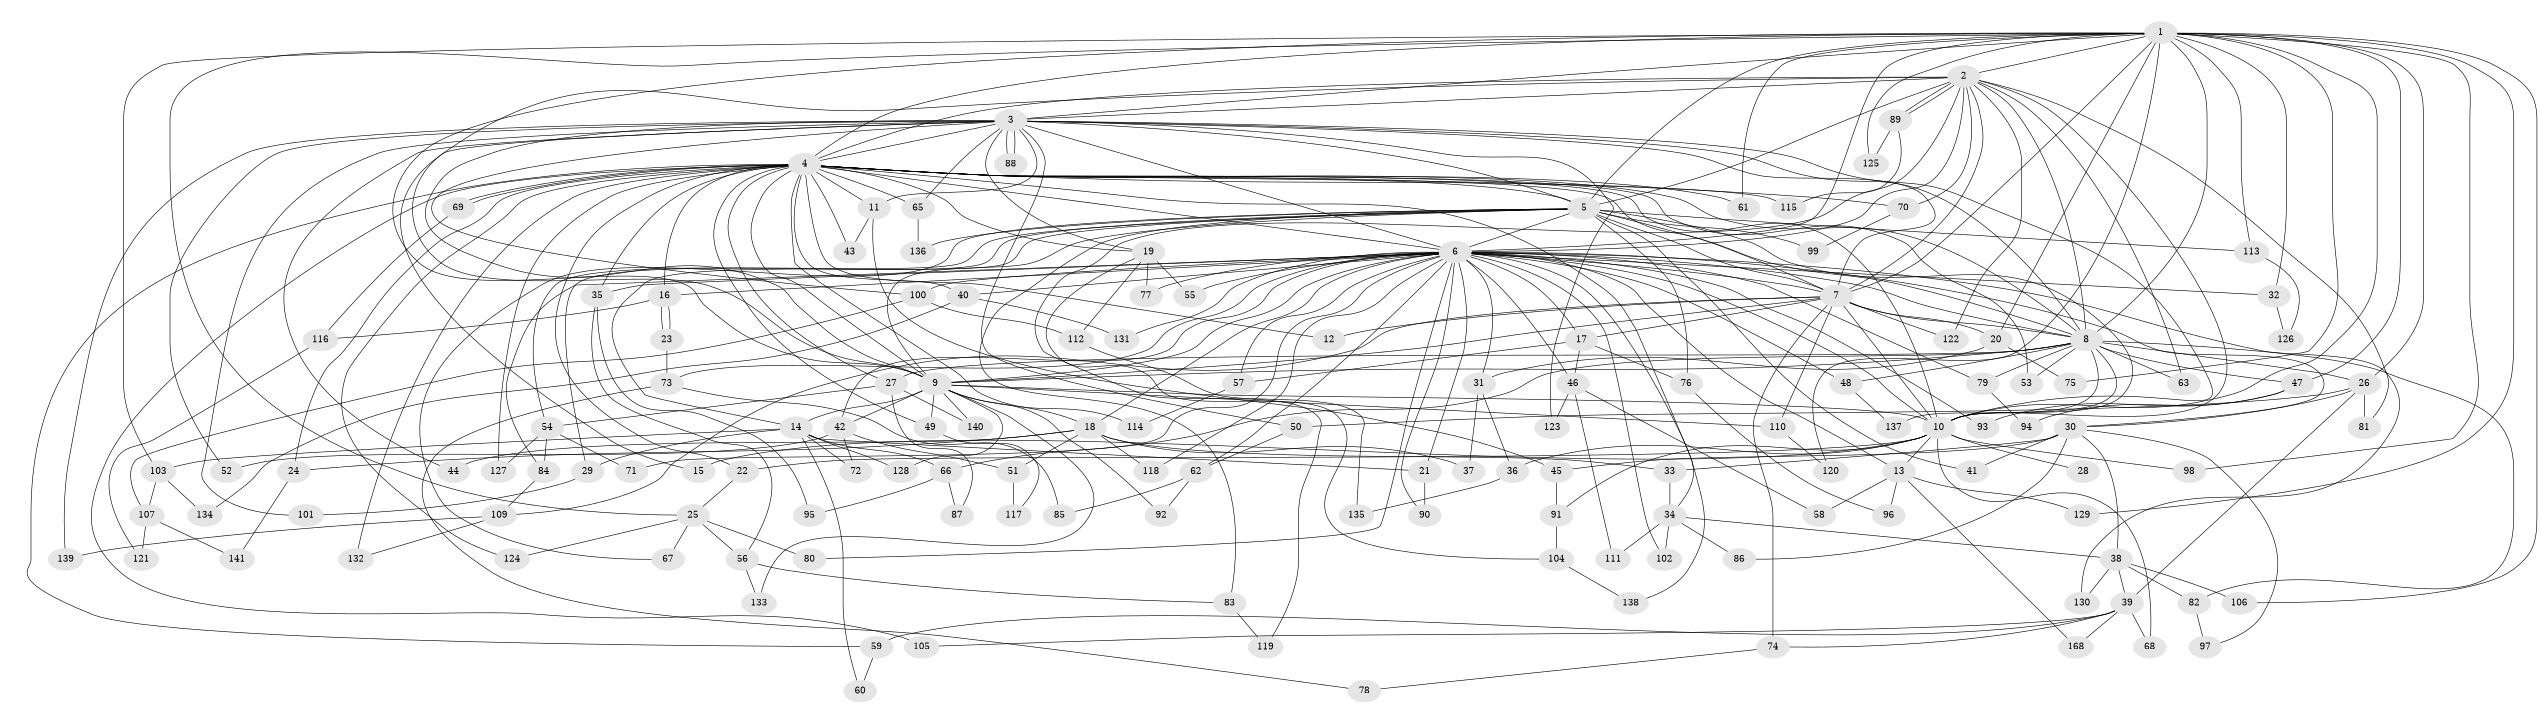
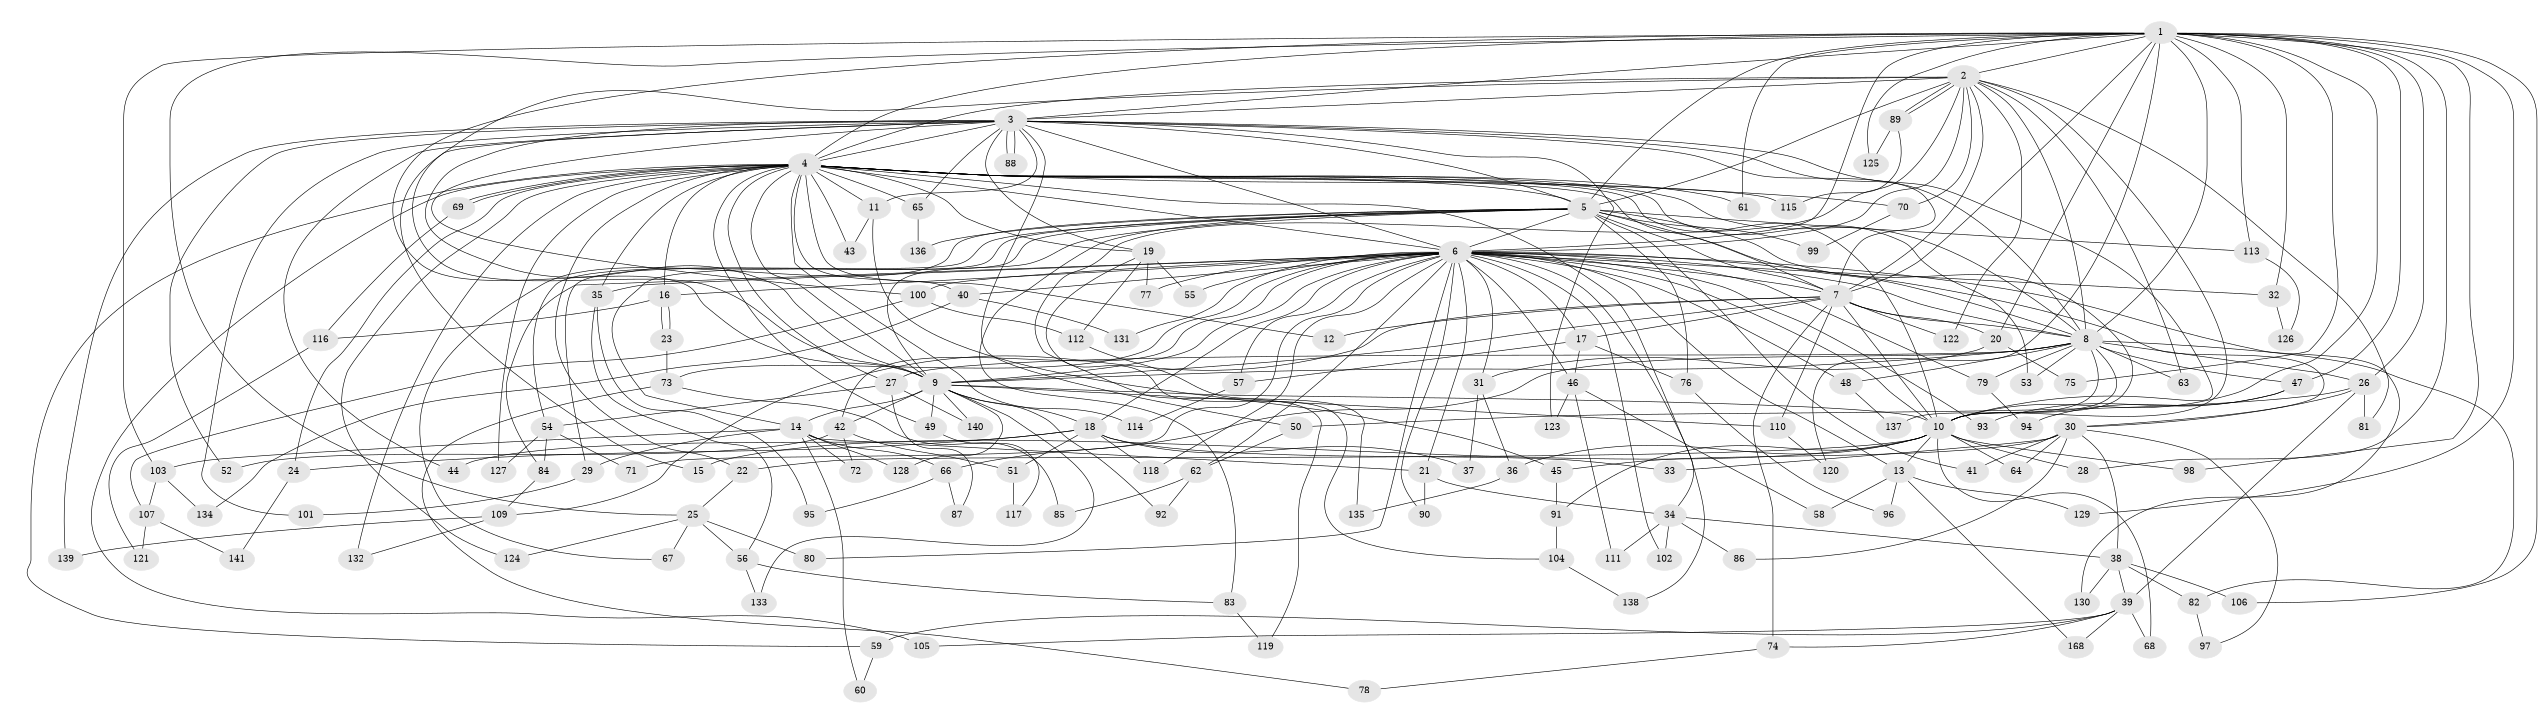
  graph {
    node [color=gray90 style=filled]
    1
    2
    3
    4
    5
    6
    7
    8
    9
    10
    20
    25
    26
    28
    32
    47
    61
    75
    98
    103
    106
    113
    120
    125
    129
    63
    70
    81
    89
    119
    122
    11
    15
    19
    44
    50
    52
    65
    88
    100
    101
    123
    139
    12
    16
    22
    24
    27
    34
    35
    40
    43
    49
    53
    59
    69
    105
    114
    115
    124
    127
    132
    14
    29
    41
    54
    67
    76
    83
    99
    136
    13
    17
    18
    21
    30
    31
    42
    46
    48
    55
    57
    62
    71
    73
    77
    79
    80
    84
    90
    93
    102
    118
    130
    131
    138
    74
    109
    110
    66
    82
    137
    92
    128
    133
    140
    36
+   64
    68
    91
    56
    39
    126
    94
    134
    107
    45
    104
    112
    23
    116
    141
    87
    38
    86
    111
    95
    117
    60
    72
    96
    58
    n133 [label=168]
    33
    37
    51
    97
    85
    78
    135
    121
    1 -- 2
    1 -- 3
    1 -- 4
    1 -- 5
    1 -- 6
    1 -- 7
    1 -- 8
    1 -- 9
    1 -- 10
    1 -- 20
    1 -- 25
    1 -- 26
+   1 -- 28
    1 -- 32
    1 -- 47
    1 -- 61
    1 -- 75
    1 -- 98
    1 -- 103
    1 -- 106
    1 -- 113
    1 -- 120
    1 -- 125
    1 -- 129
    2 -- 3
    2 -- 4
    2 -- 5
    2 -- 6
    2 -- 7
    2 -- 8
    2 -- 9
    2 -- 10
    2 -- 63
    2 -- 70
    2 -- 81
    2 -- 89
    2 -- 89
    2 -- 119
    2 -- 122
    3 -- 4
    3 -- 5
    3 -- 6
    3 -- 7
    3 -- 8
    3 -- 9
    3 -- 10
    3 -- 11
    3 -- 15
    3 -- 19
    3 -- 44
    3 -- 50
    3 -- 52
    3 -- 65
    3 -- 88
    3 -- 88
    3 -- 100
    3 -- 101
    3 -- 123
    3 -- 139
    4 -- 5
    4 -- 6
    4 -- 7
    4 -- 8
    4 -- 9
    4 -- 10
    4 -- 61
    4 -- 70
    4 -- 11
    4 -- 19
    4 -- 65
    4 -- 12
    4 -- 16
    4 -- 22
    4 -- 24
    4 -- 27
    4 -- 34
    4 -- 35
    4 -- 40
    4 -- 43
    4 -- 49
    4 -- 53
    4 -- 59
    4 -- 69
    4 -- 69
    4 -- 105
    4 -- 114
    4 -- 115
    4 -- 124
    4 -- 127
    4 -- 132
    5 -- 6
    5 -- 7
    5 -- 8
    5 -- 9
    5 -- 10
    5 -- 113
    5 -- 14
    5 -- 29
    5 -- 41
    5 -- 54
    5 -- 67
    5 -- 76
    5 -- 83
    5 -- 99
    5 -- 136
    6 -- 7
    6 -- 8
    6 -- 9
    6 -- 10
    6 -- 32
    6 -- 100
    6 -- 16
    6 -- 35
    6 -- 40
    6 -- 13
    6 -- 17
    6 -- 18
    6 -- 21
    6 -- 30
    6 -- 31
    6 -- 42
    6 -- 46
    6 -- 48
    6 -- 55
    6 -- 57
    6 -- 62
    6 -- 71
    6 -- 73
    6 -- 77
    6 -- 79
    6 -- 80
    6 -- 84
    6 -- 90
    6 -- 93
    6 -- 102
    6 -- 118
    6 -- 130
    6 -- 131
    6 -- 138
    7 -- 8
    7 -- 9
    7 -- 10
    7 -- 20
    7 -- 122
    7 -- 12
    7 -- 17
    7 -- 74
    7 -- 109
    7 -- 110
    8 -- 9
    8 -- 10
    8 -- 26
    8 -- 47
    8 -- 63
    8 -- 27
    8 -- 53
    8 -- 48
    8 -- 79
    8 -- 66
    8 -- 82
    8 -- 137
    9 -- 10
    9 -- 49
    9 -- 14
    9 -- 18
    9 -- 42
    9 -- 110
    9 -- 92
    9 -- 128
    9 -- 133
    9 -- 140
    10 -- 28
    10 -- 98
    10 -- 15
    10 -- 22
    10 -- 13
    10 -- 36
+   10 -- 64
    10 -- 68
    10 -- 91
    20 -- 75
    20 -- 31
    25 -- 124
    25 -- 67
    25 -- 80
    25 -- 56
    26 -- 81
    26 -- 50
    26 -- 30
    26 -- 39
    32 -- 126
    47 -- 93
    47 -- 94
    103 -- 134
    103 -- 107
    113 -- 126
    70 -- 99
    89 -- 125
    89 -- 115
    11 -- 43
    11 -- 45
    19 -- 55
    19 -- 77
    19 -- 104
    19 -- 112
    50 -- 62
    65 -- 136
    100 -- 107
    100 -- 112
    16 -- 23
    16 -- 23
    16 -- 116
    22 -- 25
    24 -- 141
    27 -- 54
    27 -- 140
    27 -- 87
    34 -- 102
    34 -- 38
    34 -- 86
    34 -- 111
    35 -- 56
    35 -- 95
    40 -- 131
    40 -- 134
    49 -- 117
    59 -- 60
    69 -- 116
    14 -- 103
    14 -- 29
    14 -- 21
    14 -- 66
    14 -- 128
    14 -- 60
    14 -- 72
    29 -- 101
    54 -- 127
    54 -- 71
    54 -- 84
    76 -- 96
    83 -- 119
    13 -- 129
    13 -- 96
    13 -- 58
    13 -- n133
    17 -- 76
    17 -- 46
    17 -- 57
    18 -- 44
    18 -- 24
    18 -- 118
    18 -- 33
    18 -- 37
    18 -- 51
-   33 -- 34
+   21 -- 34
    21 -- 90
    30 -- 41
+   30 -- 64
    30 -- 45
    30 -- 38
    30 -- 86
    30 -- 33
    30 -- 97
    31 -- 36
    31 -- 37
    42 -- 52
    42 -- 72
    42 -- 51
    46 -- 123
    46 -- 111
    46 -- 58
    48 -- 137
    57 -- 114
    62 -- 92
    62 -- 85
    73 -- 85
    73 -- 78
    79 -- 94
    84 -- 109
    74 -- 78
    109 -- 139
    109 -- 132
    110 -- 120
    66 -- 87
    66 -- 95
    82 -- 97
    36 -- 135
    91 -- 104
    56 -- 83
    56 -- 133
    39 -- 59
    39 -- 105
    39 -- 74
    39 -- 68
    39 -- n133
    107 -- 141
    107 -- 121
    45 -- 91
    104 -- 138
    112 -- 135
    23 -- 73
    116 -- 121
    38 -- 106
    38 -- 130
    38 -- 82
    38 -- 39
    51 -- 117
  }
